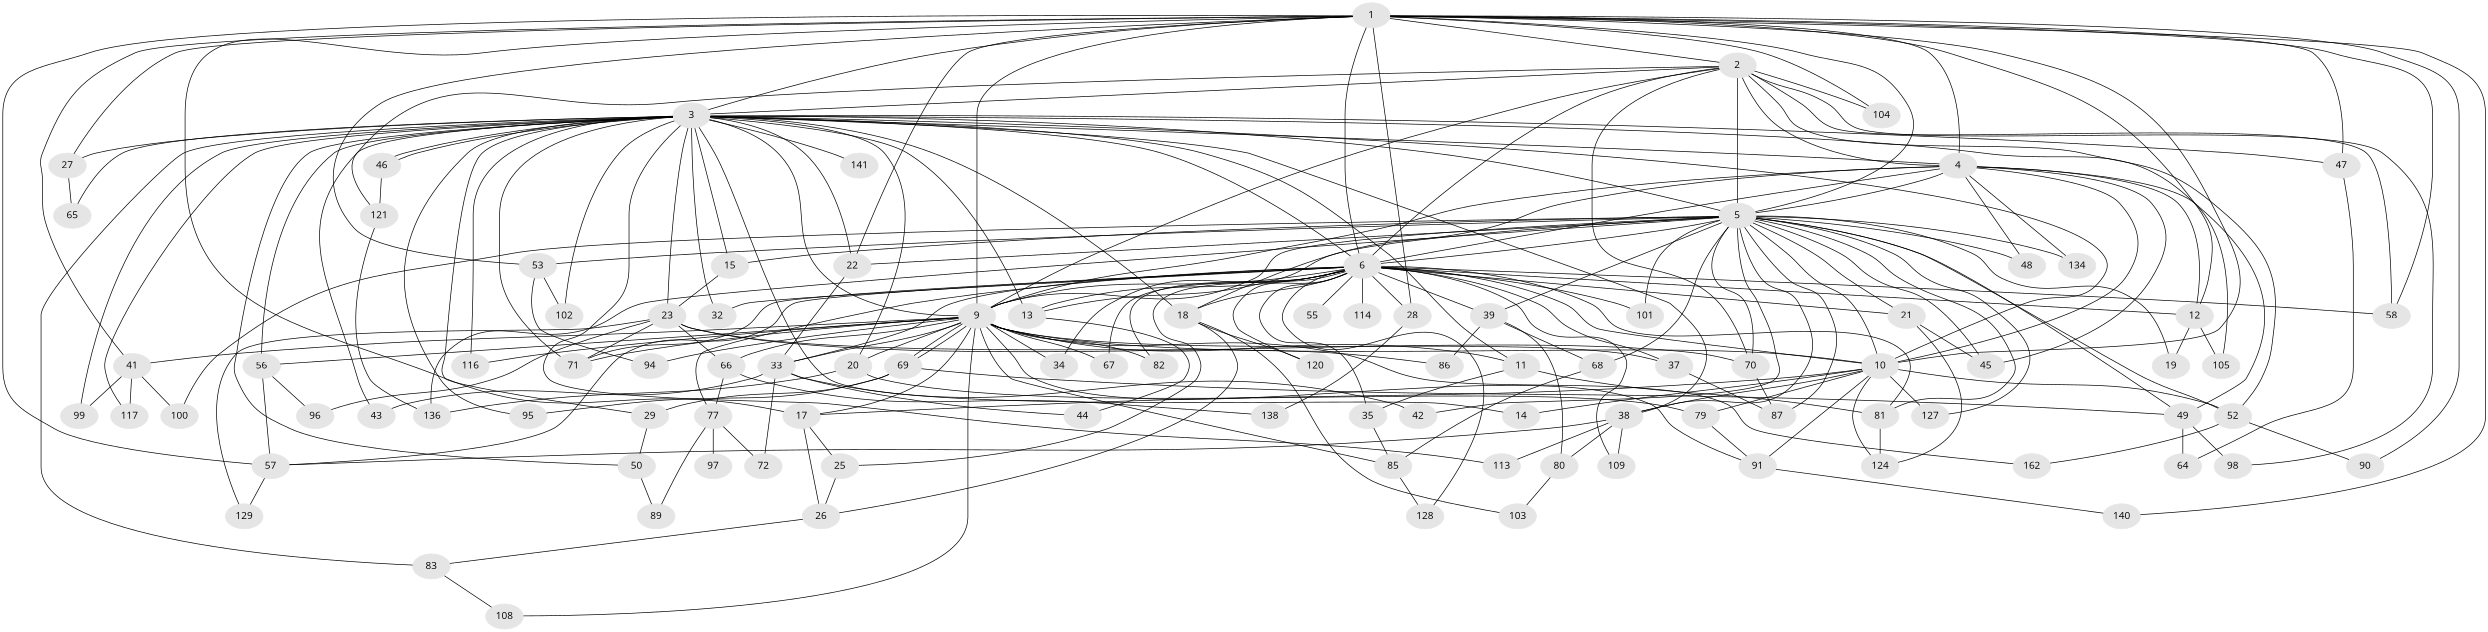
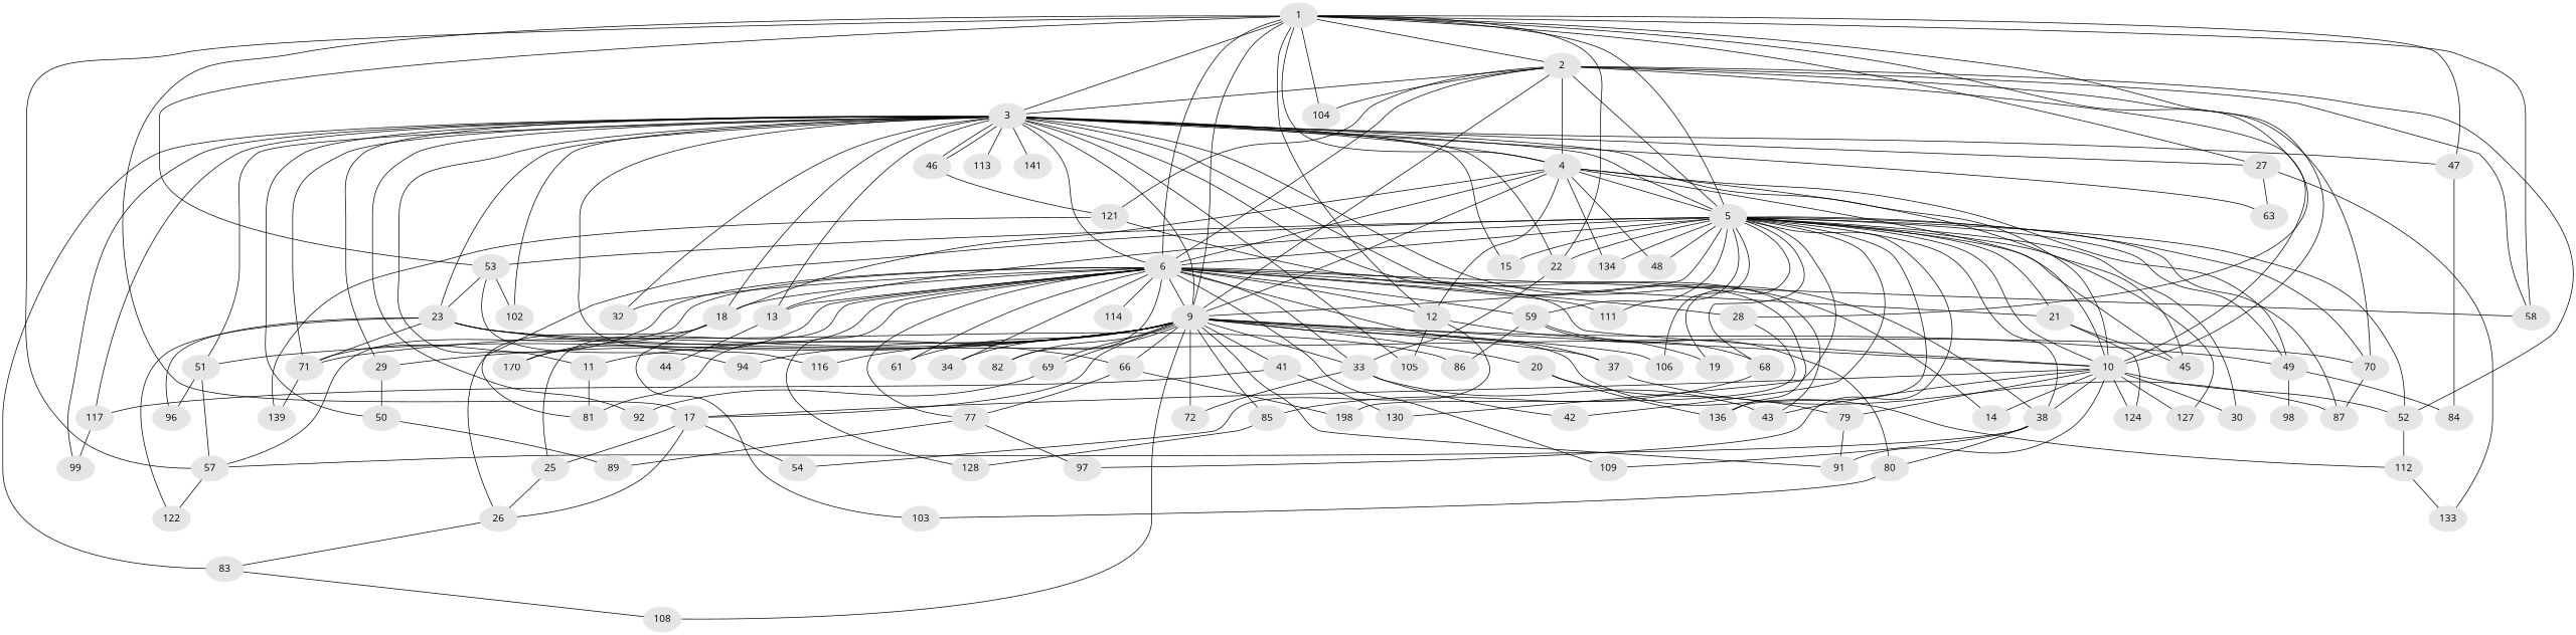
  graph {
    fontname="Open Sans"
    node [color=gray90 fontname="Open Sans" style=filled]
    edge [fontname="Open Sans"]
    1 [super="+130"]
    2 [super="+93"]
    3 [super="+75"]
    4 [super="+36"]
    5 [super="+8"]
    6 [super="+7"]
    9 [super="+59"]
    10 [super="+60"]
    12 [super="+16"]
    17 [super="+71"]
    22 [super="+119"]
    27 [super="+61"]
    28
    41
    47
    53 [super="+125"]
    57
    58
-   90
    104
-   140
    52 [super="+74"]
    70 [super="+88"]
    121
    11 [super="+24"]
    13 [super="+78"]
    14
    15
    18 [super="+73"]
    20
    23
    29
    n33 [label=71 super="+40"]
    32
    38 [super="+84"]
    43 [super="+111"]
    46 [super="+76"]
    50
-   51 [super="+62" label=56]
-   65
+   51 [super="+62"]
+   65 [label=63]
    83 [super="+115"]
-   92 [label=95]
+   92
    99
    102
    105
    113
    116
    117
    141
    45 [super="+118"]
    48
    49 [super="+63"]
    134
    19
    21 [super="+131"]
-   39
+   30
+   39 [label=59]
    42
    68
    81 [super="+95"]
    87 [super="+135"]
    97
-   100
-   101
+   100 [label=130]
+   101 [label=111]
+   106
    127
    136 [super="+137"]
    25
    33 [super="+107"]
    34
-   35
    37
-   55
-   67
+   67 [label=61]
    77
    82
    109
    114
-   120
+   120 [label=170]
    128
    66
    69
    72
    85 [super="+126"]
    91
    94
    108
-   112 [label=162]
+   112
    79 [super="+110"]
    124 [super="+132"]
+   54
    26 [super="+123"]
-   138
-   64
-   129
+   133
+   138 [label=198]
+   64 [label=84]
+   129 [label=122]
+   139
    44
    103
    86
    96
    80
    89
    98
    1 -- 2
    1 -- 3
    1 -- 4
    1 -- 5 [weight=2]
    1 -- 6 [weight=2]
    1 -- 9
    1 -- 10
    1 -- 12
    1 -- 17
    1 -- 22
    1 -- 27
    1 -- 28
-   1 -- 41
    1 -- 47
    1 -- 53 [weight=2]
    1 -- 57
    1 -- 58
-   1 -- 90
    1 -- 104
-   1 -- 140
    2 -- 3
    2 -- 4
    2 -- 5 [weight=3]
    2 -- 6 [weight=2]
    2 -- 9
-   2 -- 98
+   2 -- 10
    2 -- 58
    2 -- 104
    2 -- 52
    2 -- 70
    2 -- 121
    3 -- 4
    3 -- 5 [weight=2]
    3 -- 6 [weight=2]
    3 -- 9
    3 -- 10
    3 -- 22
    3 -- 27 [weight=2]
    3 -- 47
    3 -- 11
    3 -- 13
    3 -- 14
    3 -- 15
    3 -- 18
-   3 -- 20
    3 -- 23
    3 -- 29
    3 -- n33
    3 -- 32
    3 -- 38
    3 -- 43
    3 -- 46 [weight=2]
    3 -- 46
    3 -- 50
    3 -- 51
    3 -- 65
    3 -- 83 [weight=2]
    3 -- 92
    3 -- 99
    3 -- 102
    3 -- 105
    3 -- 113
    3 -- 116
    3 -- 117
    3 -- 141
    4 -- 5 [weight=3]
    4 -- 6 [weight=2]
    4 -- 9
    4 -- 10
    4 -- 12
    4 -- 18
    4 -- 45
    4 -- 48
    4 -- 49
    4 -- 134
    5 -- 6 [weight=4]
    5 -- 9 [weight=2]
    5 -- 10 [weight=2]
    5 -- 22
    5 -- 53
    5 -- 52
    5 -- 70
    5 -- 13
    5 -- 15
    5 -- 38
    5 -- 45
    5 -- 48
    5 -- 49
    5 -- 134
    5 -- 19
    5 -- 21 [weight=2]
+   5 -- 30
    5 -- 39
    5 -- 42
    5 -- 68
    5 -- 81
    5 -- 87
+   5 -- 97
    5 -- 100
    5 -- 101
+   5 -- 106
    5 -- 127
    5 -- 136
    6 -- 9 [weight=3]
    6 -- 10 [weight=2]
    6 -- 12
    6 -- 28
    6 -- 57
    6 -- 58
    6 -- 13
    6 -- 18
    6 -- n33
    6 -- 32
    6 -- 21
    6 -- 39
    6 -- 81
    6 -- 101
    6 -- 25
    6 -- 33
    6 -- 34
-   6 -- 35
    6 -- 37
-   6 -- 55
    6 -- 67
    6 -- 77
    6 -- 82
    6 -- 109
    6 -- 114 [weight=2]
    6 -- 120
    6 -- 128
    9 -- 10
    9 -- 17
    9 -- 41
    9 -- 11 [weight=2]
    9 -- 20
-   69 -- 29
+   9 -- 29
    9 -- n33
    9 -- 51
    9 -- 116
-   69 -- 49
+   9 -- 49
+   9 -- 106
    9 -- 33
    9 -- 34
    9 -- 37
    9 -- 67
    9 -- 82
    9 -- 66
    9 -- 69
    9 -- 69
-   77 -- 72
+   9 -- 72
    9 -- 85
    9 -- 91
    9 -- 94
    9 -- 108
    9 -- 112
    10 -- 17
    10 -- 52
    10 -- 14
    10 -- 38
+   10 -- 43
+   10 -- 30
    10 -- 127
    10 -- 91
    10 -- 79
    10 -- 124
    12 -- 105
    12 -- 19
+   12 -- 54
    17 -- 25
+   17 -- 54
    17 -- 26
    22 -- 33
    27 -- 65
+   27 -- 133
    28 -- 138
-   41 -- 99
+   117 -- 99
    41 -- 117
    41 -- 100
    47 -- 64
    53 -- 102
    53 -- 94
    57 -- 129
-   52 -- 90
    52 -- 112
    70 -- 87
    121 -- 136
+   121 -- 139
    11 -- 81
-   11 -- 35
    13 -- 44
-   15 -- 23
+   53 -- 23
    18 -- 120
    18 -- 26
    18 -- 103
    20 -- 136
    20 -- 79
    23 -- 70
    23 -- n33
    23 -- 66
    23 -- 129
    23 -- 86
    23 -- 96
    29 -- 50
+   n33 -- 139
    38 -- 57
-   38 -- 113
    38 -- 109
    38 -- 80
    46 -- 121
    50 -- 89
    51 -- 57
    51 -- 96
    83 -- 108
    49 -- 64
    49 -- 98 [weight=2]
    21 -- 45
    21 -- 124
    39 -- 68
    39 -- 86
    39 -- 80
    68 -- 85
-   81 -- 124
    25 -- 26
    33 -- 43
    33 -- 42
    33 -- 72
-   33 -- 44
-   35 -- 85
    37 -- 87
    77 -- 97
    77 -- 89
    66 -- 77
    66 -- 138
    69 -- 92
    85 -- 128
-   91 -- 140
+   112 -- 133
    79 -- 91
    26 -- 83
    80 -- 103
  }
